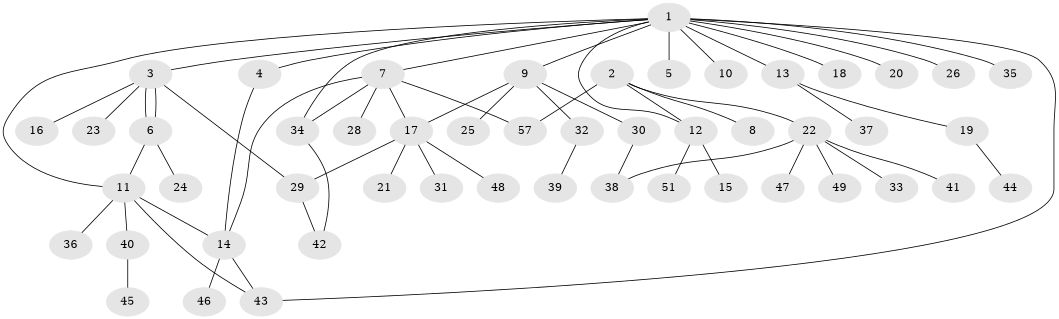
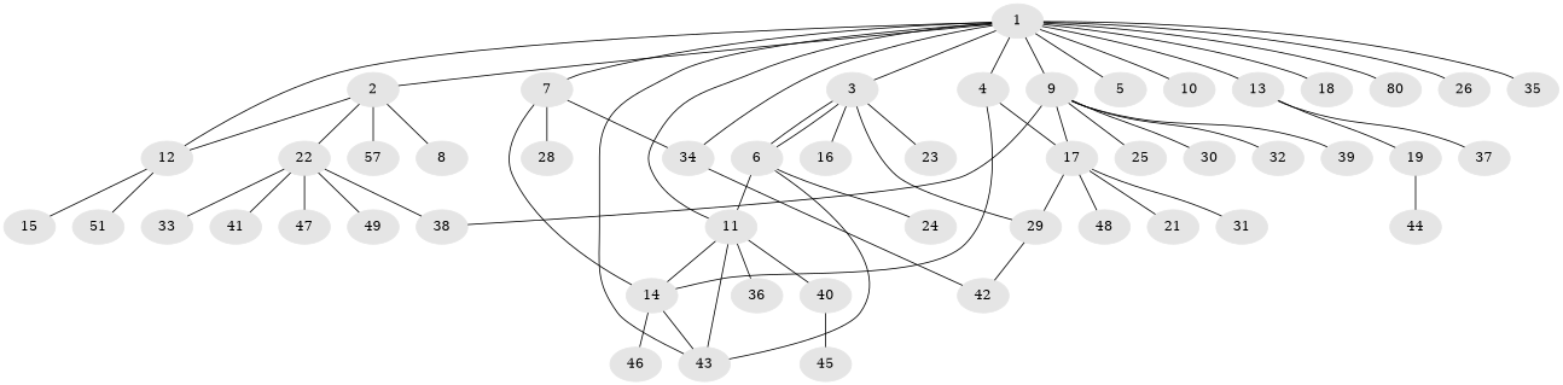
  graph {
    node [color=gray90 style=filled]
    1
    2
    3
    4
    5
    7
    9
    10
    11
    12
    13
    18
-   20
+   20 [label=80]
    26
    34
    35
    43
    8
    22
    n20 [label=57]
    6
    16
    23
    29
    14
    17
    28
    25
    30
    32
    38
    39
    36
    40
    15
    n36 [label=51]
    19
    37
    42
    33
    41
    47
    49
    24
    46
    21
    31
    48
    45
    44
+   1 -- 2
    1 -- 3
    1 -- 4
    1 -- 5
    1 -- 7
    1 -- 9
    1 -- 10
    1 -- 11
    1 -- 12
    1 -- 13
    1 -- 18
    1 -- 20
    1 -- 26
    1 -- 34
    1 -- 35
    1 -- 43
    2 -- 12
    2 -- 8
    2 -- 22
    2 -- n20
    3 -- 6
    3 -- 6
    3 -- 16
    3 -- 23
    3 -- 29
    4 -- 14
    7 -- 34
-   7 -- n20
    7 -- 14
-   7 -- 17
+   4 -- 17
    7 -- 28
    9 -- 17
    9 -- 25
    9 -- 30
    9 -- 32
-   30 -- 38
-   32 -- 39
+   9 -- 38
+   9 -- 39
    11 -- 43
    11 -- 14
    11 -- 36
    11 -- 40
    12 -- 15
    12 -- n36
    13 -- 19
    13 -- 37
    34 -- 42
    22 -- 38
    22 -- 33
    22 -- 41
    22 -- 47
    22 -- 49
    6 -- 11
+   6 -- 43
    6 -- 24
    29 -- 42
    14 -- 43
    14 -- 46
    17 -- 29
    17 -- 21
    17 -- 31
    17 -- 48
    40 -- 45
    19 -- 44
  }
